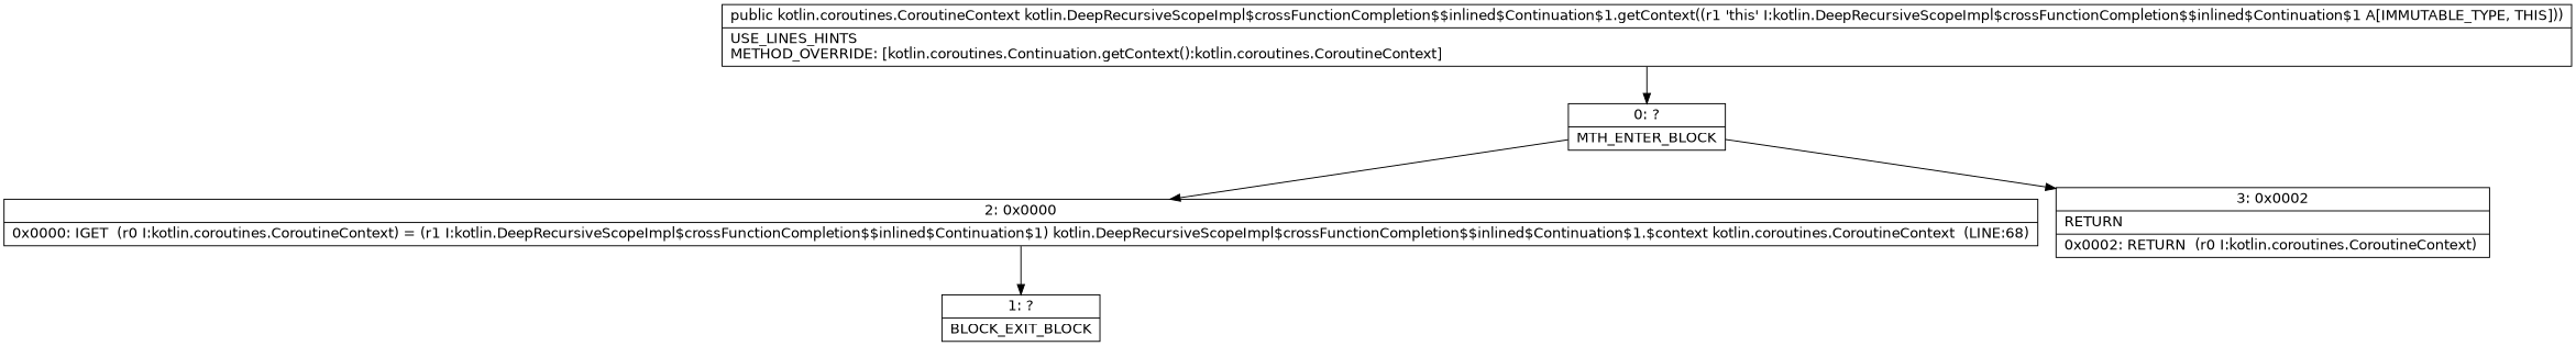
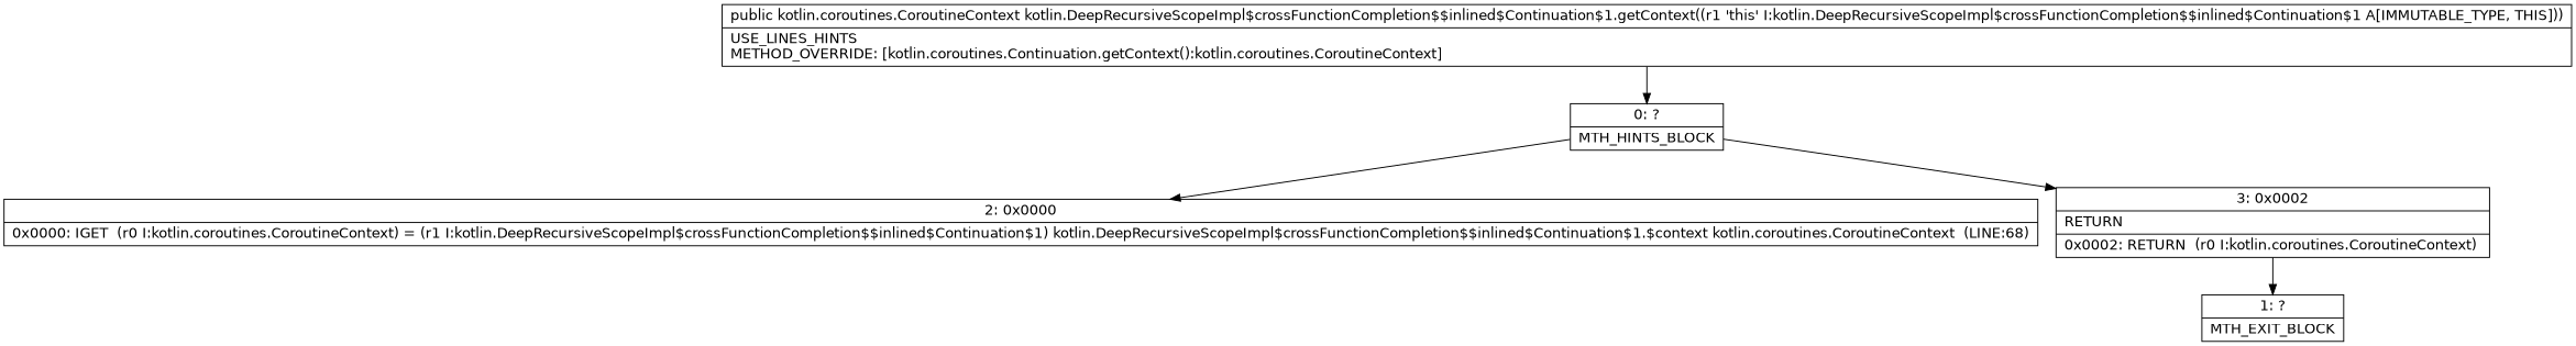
  digraph {
    fontname="DejaVu Sans"
    node [fontname="DejaVu Sans" shape=record]
    edge [fontname="DejaVu Sans"]
-   n1 [label="{0\:\ ?|MTH_ENTER_BLOCK\l}"]
+   n1 [label="{0\:\ ?|MTH_HINTS_BLOCK\l}"]
    n2 [label="{2\:\ 0x0000|0x0000: IGET  (r0 I:kotlin.coroutines.CoroutineContext) = (r1 I:kotlin.DeepRecursiveScopeImpl$crossFunctionCompletion$$inlined$Continuation$1) kotlin.DeepRecursiveScopeImpl$crossFunctionCompletion$$inlined$Continuation$1.$context kotlin.coroutines.CoroutineContext  (LINE:68)\l}"]
    n3 [label="{3\:\ 0x0002|RETURN\l|0x0002: RETURN  (r0 I:kotlin.coroutines.CoroutineContext) \l}"]
-   n4 [label="{1\:\ ?|BLOCK_EXIT_BLOCK\l}"]
+   n4 [label="{1\:\ ?|MTH_EXIT_BLOCK\l}"]
    n5 [label="{public kotlin.coroutines.CoroutineContext kotlin.DeepRecursiveScopeImpl$crossFunctionCompletion$$inlined$Continuation$1.getContext((r1 'this' I:kotlin.DeepRecursiveScopeImpl$crossFunctionCompletion$$inlined$Continuation$1 A[IMMUTABLE_TYPE, THIS]))  | USE_LINES_HINTS\lMETHOD_OVERRIDE: [kotlin.coroutines.Continuation.getContext():kotlin.coroutines.CoroutineContext]\l}"]
    n1 -> n2
    n1 -> n3
-   n2 -> n4
+   n3 -> n4
    n5 -> n1
  }
